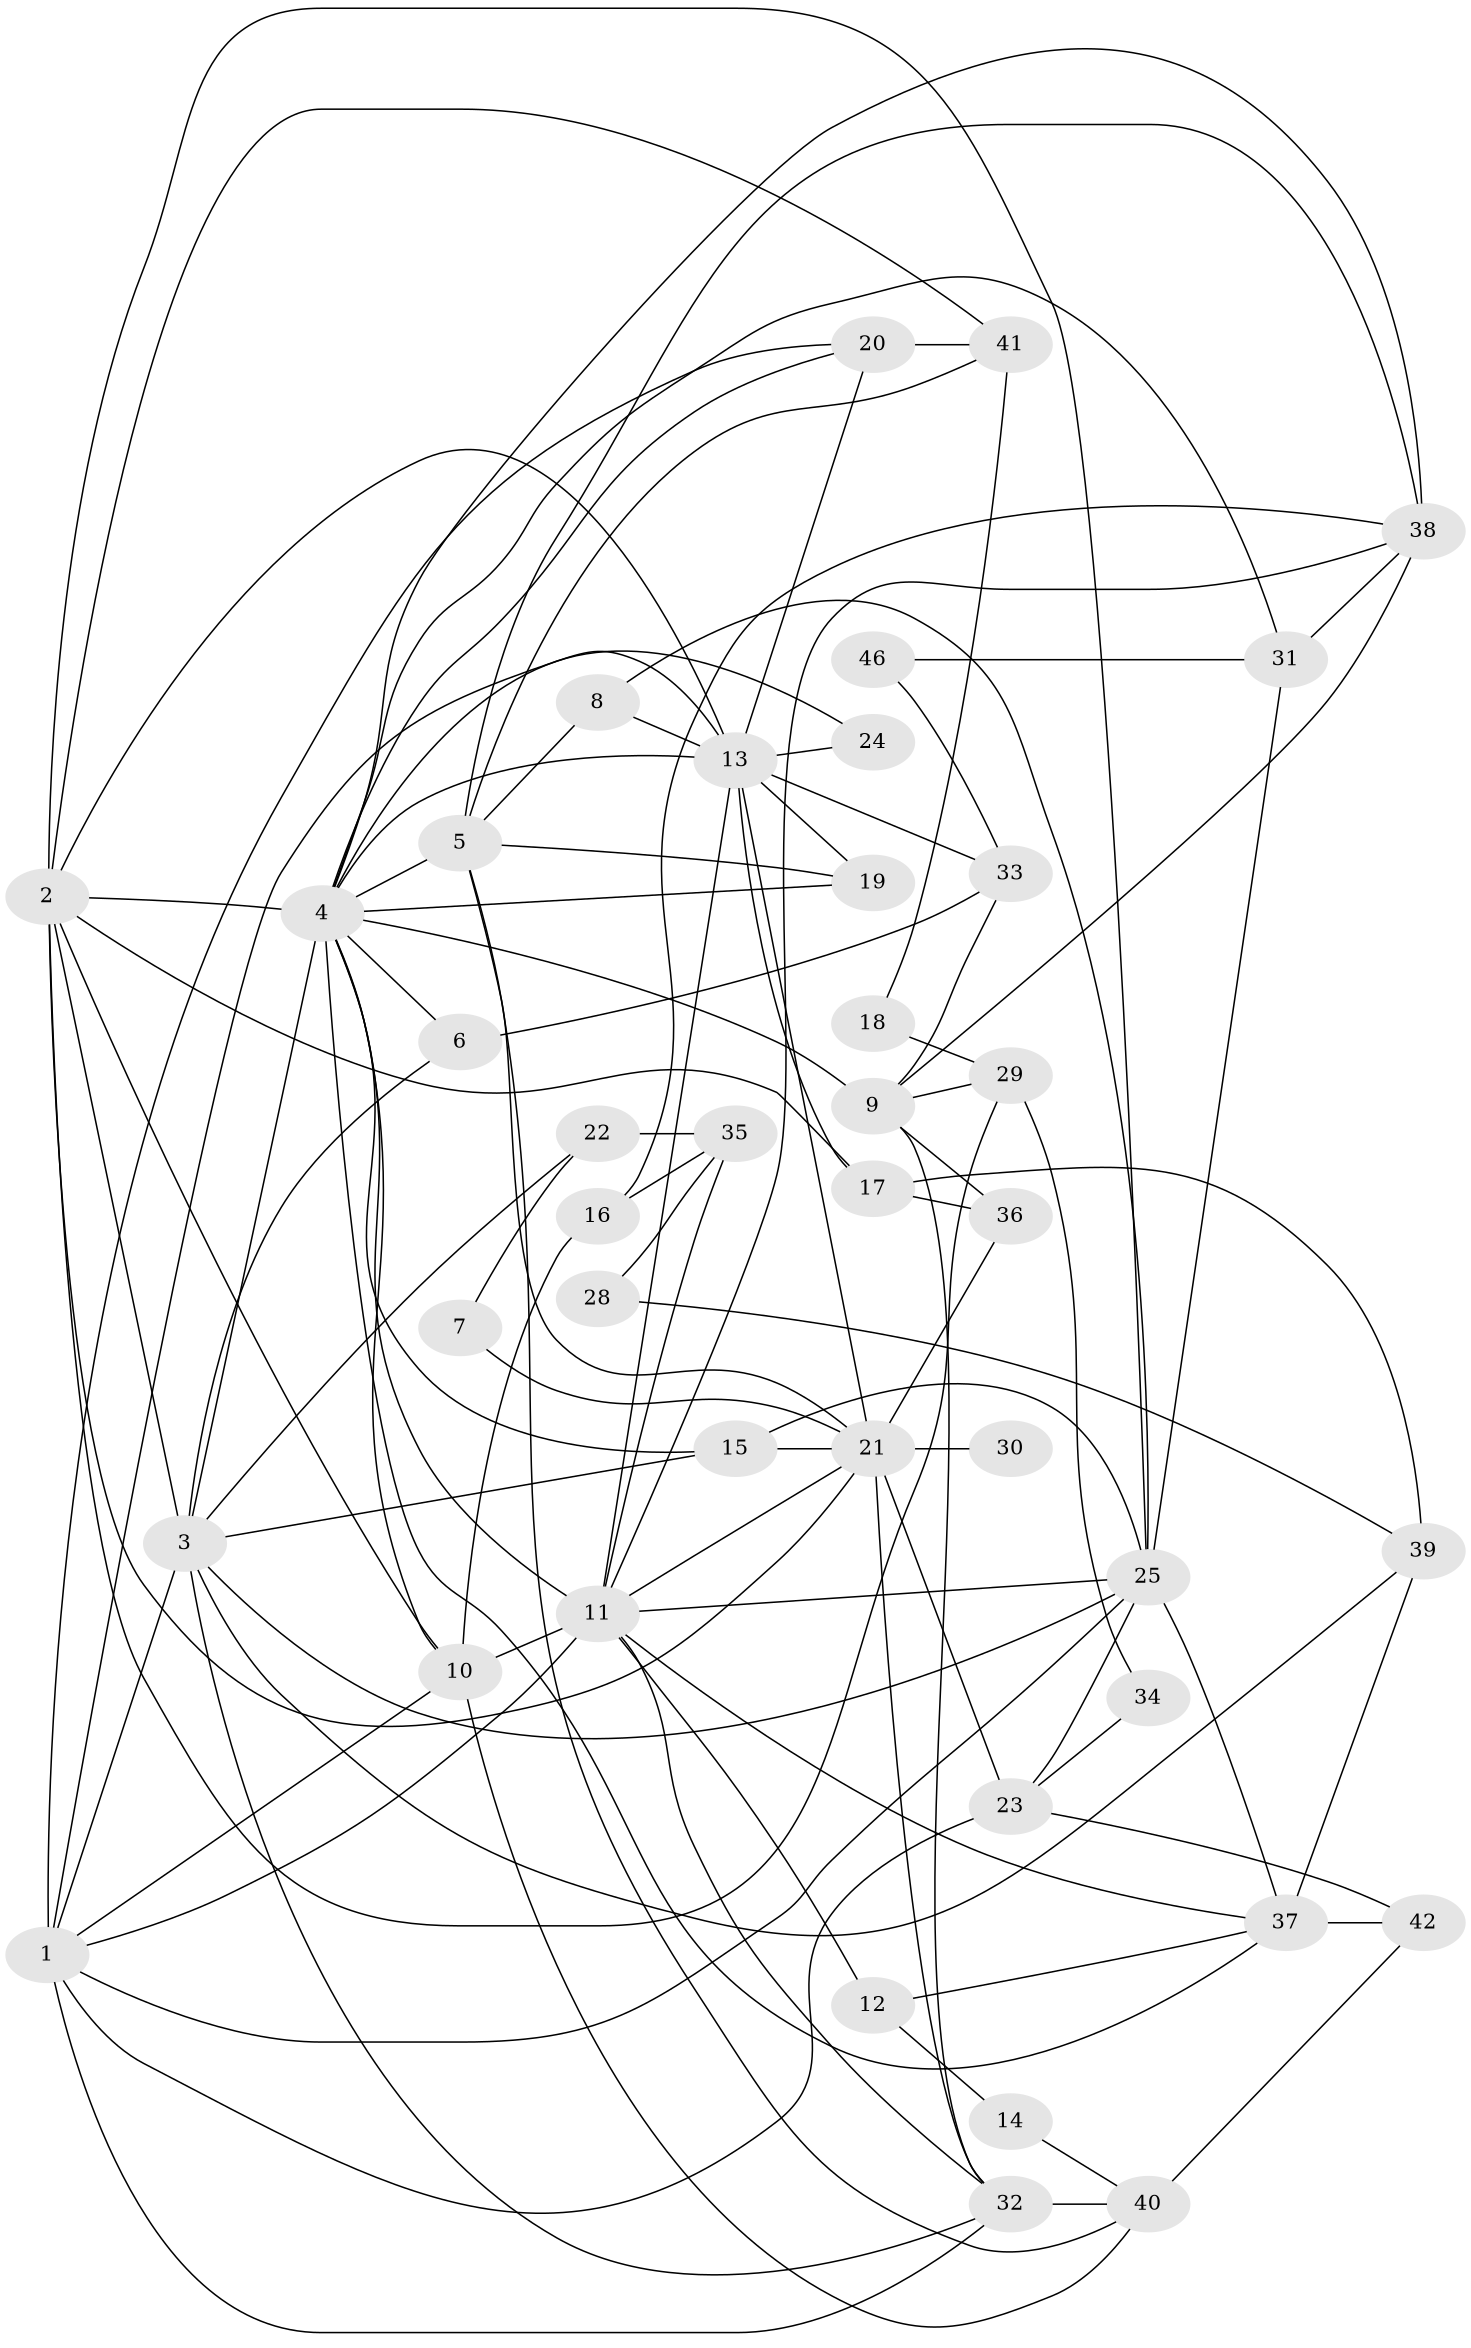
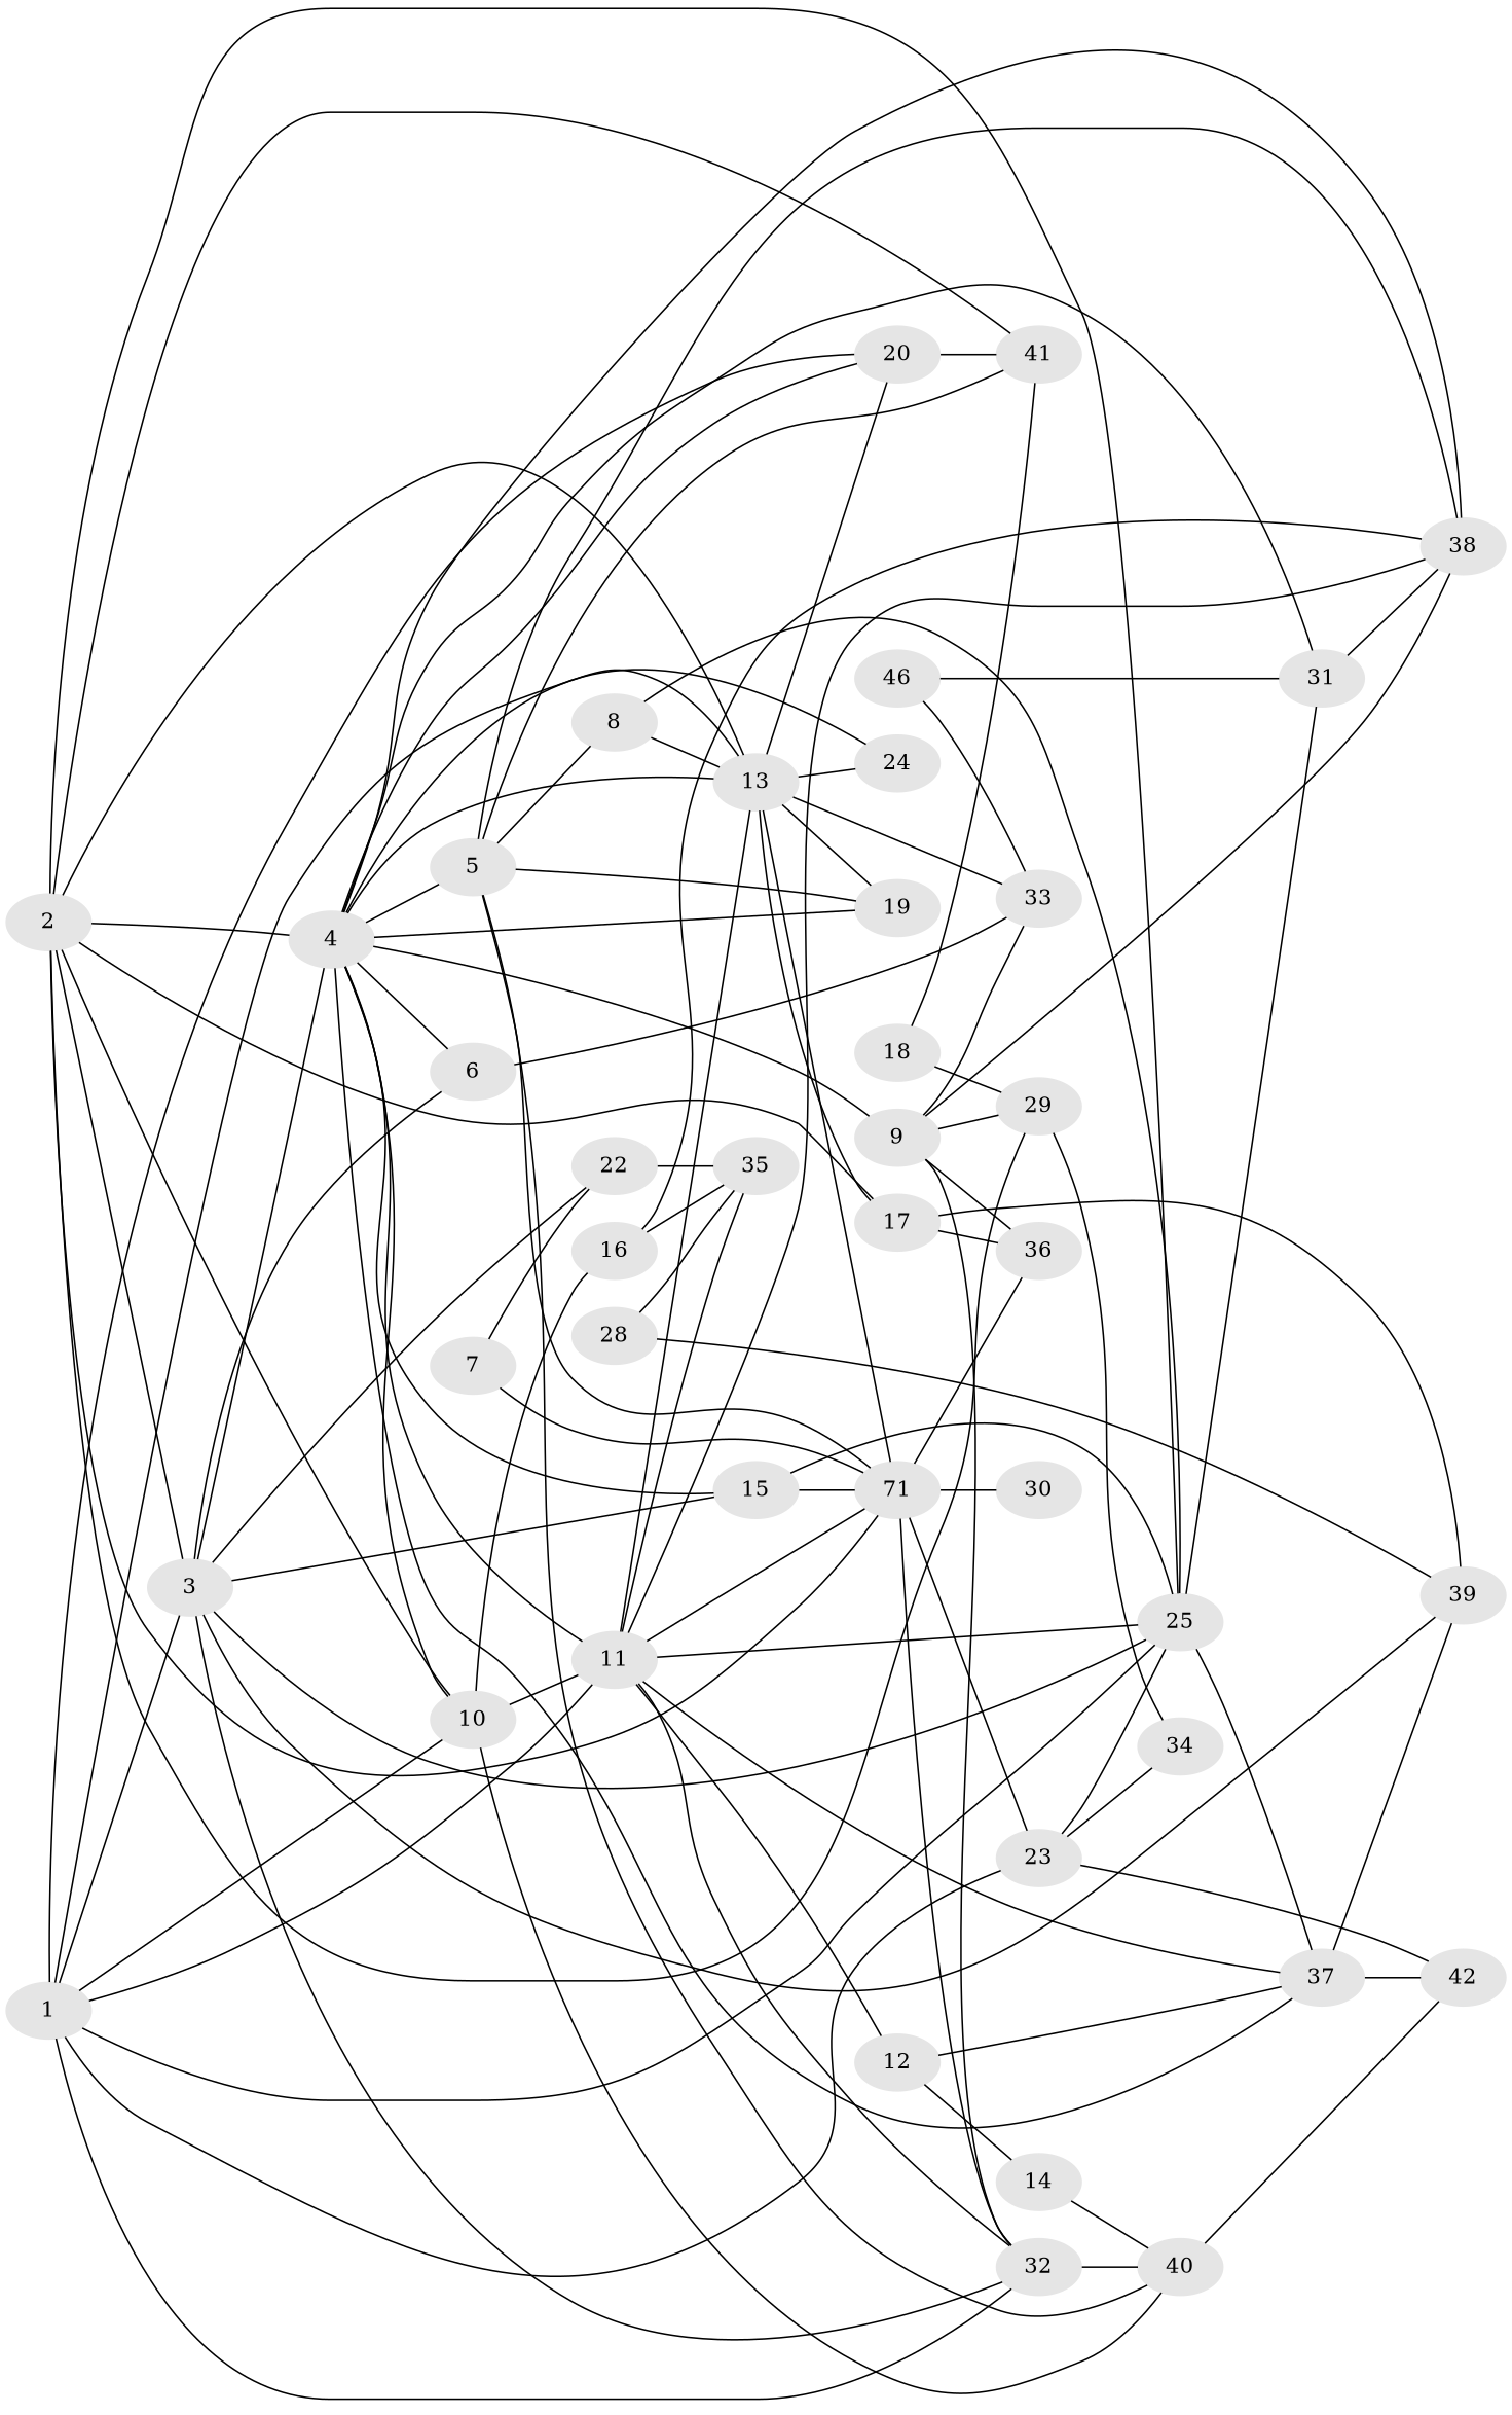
  graph {
    rankdir=LR
    node [color=gray90 style=filled]
    edge [weight=1.0]
    1
    3
    10
    11
    13
    20
    23
    25
    32
    4
    6
    15
    22
    39
    40
    16
-   21
+   21 [label=71]
    37
    38
    12
    35
    17
    19
    24
    33
    41
    34
    42
    31
    2
    29
    5
    9
    36
    30
    8
    7
    14
    18
    n40 [label=46]
    28
    1 -- 3 [weight=2.0]
    1 -- 10
    1 -- 11
    1 -- 13
    1 -- 20
    1 -- 23
    1 -- 25 [weight=2.0]
    1 -- 32
    3 -- 25
    3 -- 32
    3 -- 4
    3 -- 6
    3 -- 15 [weight=2.0]
    3 -- 22
    3 -- 39
    10 -- 11
    10 -- 40
    10 -- 16
    11 -- 13 [weight=2.0]
    11 -- 25
    11 -- 32
    11 -- 21
    11 -- 37
    11 -- 38
    11 -- 12
    11 -- 35
    13 -- 20
    13 -- 21
    13 -- 17 [weight=2.0]
    13 -- 19
    13 -- 24
    13 -- 33
    20 -- 41
    23 -- 25
    23 -- 34
    23 -- 42
    25 -- 37
    25 -- 31 [weight=2.0]
    32 -- 40
    4 -- 10
    4 -- 11
    4 -- 13
    4 -- 20
    4 -- 6
    4 -- 15
    4 -- 37
    4 -- 38
    4 -- 19
    4 -- 24
    4 -- 31
    4 -- 5
    4 -- 9 [weight=2.0]
    6 -- 33
    15 -- 25
    15 -- 21 [weight=2.0]
    22 -- 35
    40 -- 42
    16 -- 38
    16 -- 35
    21 -- 23
    21 -- 32
    21 -- 36
    21 -- 30
    37 -- 39
    37 -- 42
    12 -- 37
    12 -- 14
    17 -- 39
    17 -- 36
    31 -- 38
    2 -- 3
    2 -- 10 [weight=2.0]
    2 -- 13 [weight=2.0]
    2 -- 25
    2 -- 4
    2 -- 21
    2 -- 17
    2 -- 41 [weight=2.0]
    2 -- 29
    29 -- 34
    5 -- 40
    5 -- 21 [weight=2.0]
    5 -- 38
    5 -- 19
    5 -- 41
    5 -- 8
    9 -- 32
    9 -- 38
    9 -- 33
    9 -- 29
    9 -- 36
    8 -- 13
    8 -- 25
    7 -- 22
    7 -- 21
    14 -- 40
    18 -- 41
    18 -- 29
    n40 -- 33
    n40 -- 31
    28 -- 39
    28 -- 35
  }
